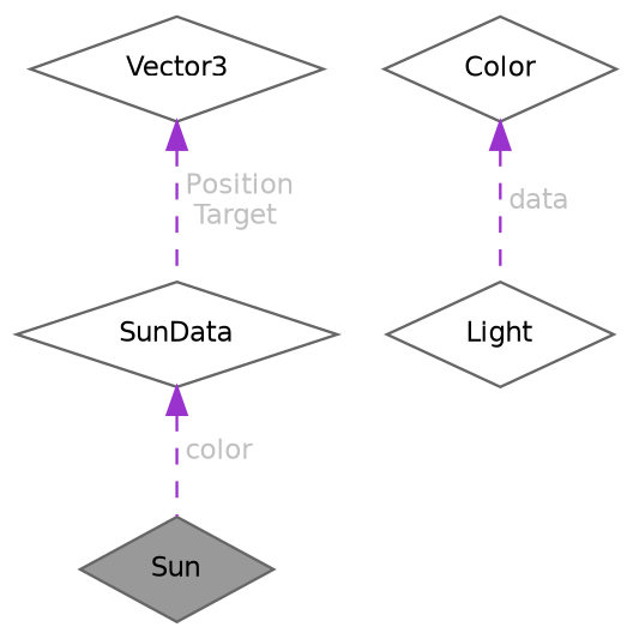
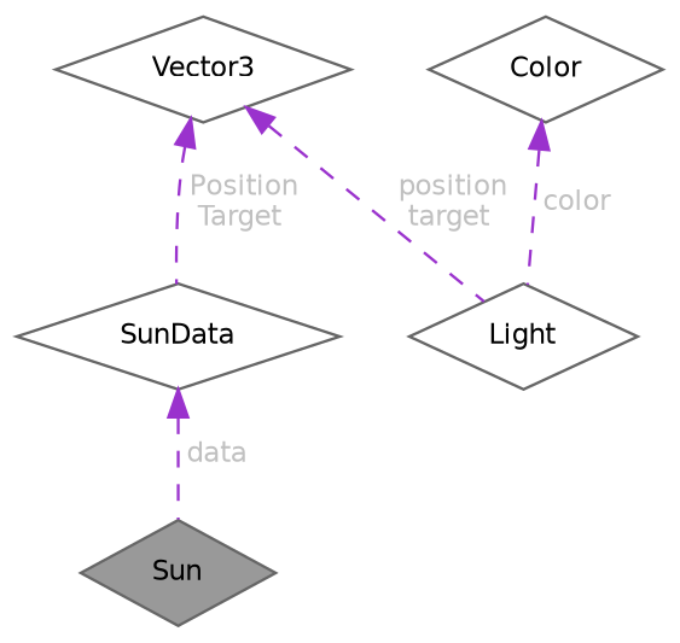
  digraph {
    node [color=gray40 fillcolor=white fontname=Helvetica fontsize=10 shape=diamond style=filled]
    edge [color=darkorchid3 dir=back fontcolor=grey fontname=Helvetica fontsize=10 labelfontname=Helvetica labelfontsize=10 style=dashed]
    n1 [fillcolor=grey60 fontcolor=black height=0.2 label=Sun width=0.4]
    n2 [height=0.2 label=SunData width=0.4]
    n3 [height=0.2 label=Light width=0.4]
    n4 [height=0.2 label=Vector3 width=0.4]
    n5 [height=0.2 label=Color width=0.4]
-   n2 -> n1 [label=" color"]
+   n2 -> n1 [label=" data"]
    n4 -> n2 [label=" Position\nTarget"]
-   n5 -> n3 [label=" data"]
+   n4 -> n3 [label=" position\ntarget"]
+   n5 -> n3 [label=" color"]
  }
